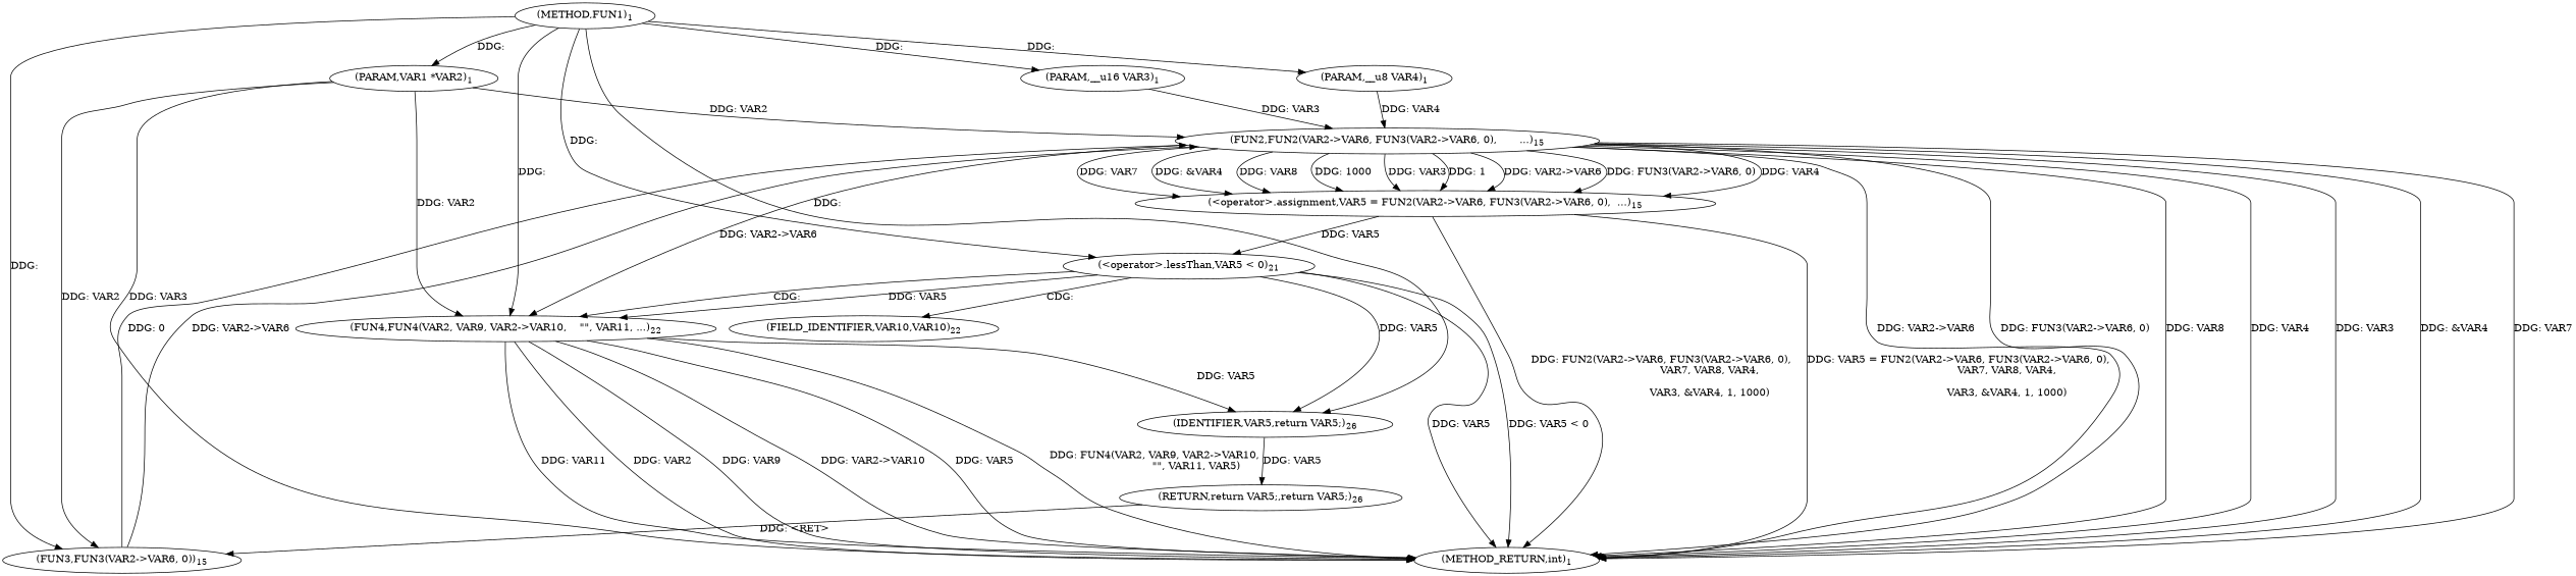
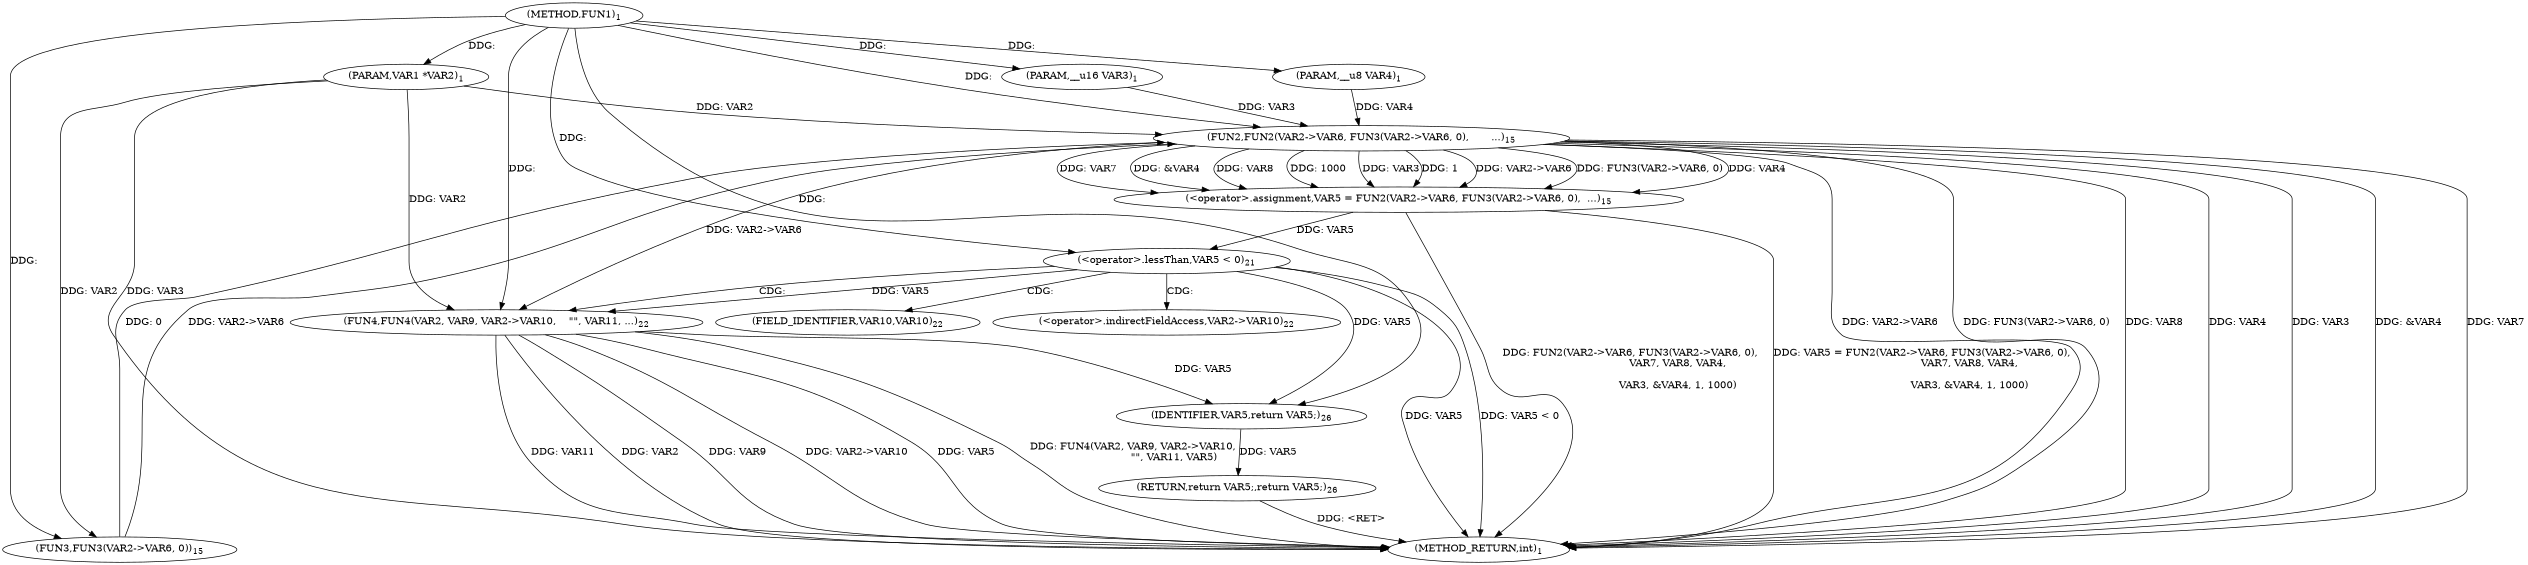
  digraph {
    n1 [label=<(METHOD,FUN1)<SUB>1</SUB>>]
    n2 [label=<(PARAM,VAR1 *VAR2)<SUB>1</SUB>>]
    n3 [label=<(PARAM,__u16 VAR3)<SUB>1</SUB>>]
    n4 [label=<(PARAM,__u8 VAR4)<SUB>1</SUB>>]
    n5 [label=<(&lt;operator&gt;.lessThan,VAR5 &lt; 0)<SUB>21</SUB>>]
    n6 [label=<(IDENTIFIER,VAR5,return VAR5;)<SUB>26</SUB>>]
    n7 [label=<(FUN2,FUN2(VAR2-&gt;VAR6, FUN3(VAR2-&gt;VAR6, 0),  			     ...)<SUB>15</SUB>>]
    n8 [label=<(FUN4,FUN4(VAR2, VAR9, VAR2-&gt;VAR10,  			  &quot;&quot;, VAR11, ...)<SUB>22</SUB>>]
    n9 [label=<(FUN3,FUN3(VAR2-&gt;VAR6, 0))<SUB>15</SUB>>]
    n10 [label=<(METHOD_RETURN,int)<SUB>1</SUB>>]
+   n11 [label=<(&lt;operator&gt;.indirectFieldAccess,VAR2-&gt;VAR10)<SUB>22</SUB>>]
    n12 [label=<(FIELD_IDENTIFIER,VAR10,VAR10)<SUB>22</SUB>>]
    n13 [label=<(RETURN,return VAR5;,return VAR5;)<SUB>26</SUB>>]
    n14 [label=<(&lt;operator&gt;.assignment,VAR5 = FUN2(VAR2-&gt;VAR6, FUN3(VAR2-&gt;VAR6, 0),  	...)<SUB>15</SUB>>]
    n1 -> n2 [label="DDG: "]
    n1 -> n3 [label="DDG: "]
    n1 -> n4 [label="DDG: "]
    n1 -> n5 [label="DDG: "]
    n1 -> n6 [label="DDG: "]
+   n1 -> n7 [label="DDG: "]
    n1 -> n8 [label="DDG: "]
    n1 -> n9 [label="DDG: "]
    n2 -> n7 [label="DDG: VAR2"]
    n2 -> n8 [label="DDG: VAR2"]
    n2 -> n9 [label="DDG: VAR2"]
    n2 -> n10 [label="DDG: VAR3"]
    n3 -> n7 [label="DDG: VAR3"]
    n4 -> n7 [label="DDG: VAR4"]
    n5 -> n6 [label="DDG: VAR5"]
    n5 -> n8 [label="DDG: VAR5"]
    n5 -> n8 [label="CDG: "]
    n5 -> n10 [label="DDG: VAR5"]
    n5 -> n10 [label="DDG: VAR5 &lt; 0"]
+   n5 -> n11 [label="CDG: "]
    n5 -> n12 [label="CDG: "]
    n6 -> n13 [label="DDG: VAR5"]
    n7 -> n8 [label="DDG: VAR2-&gt;VAR6"]
    n7 -> n10 [label="DDG: VAR2-&gt;VAR6"]
    n7 -> n10 [label="DDG: FUN3(VAR2-&gt;VAR6, 0)"]
    n7 -> n10 [label="DDG: VAR8"]
    n7 -> n10 [label="DDG: VAR4"]
    n7 -> n10 [label="DDG: VAR3"]
    n7 -> n10 [label="DDG: &amp;VAR4"]
    n7 -> n10 [label="DDG: VAR7"]
    n7 -> n14 [label="DDG: VAR2-&gt;VAR6"]
    n7 -> n14 [label="DDG: FUN3(VAR2-&gt;VAR6, 0)"]
    n7 -> n14 [label="DDG: VAR4"]
    n7 -> n14 [label="DDG: VAR7"]
    n7 -> n14 [label="DDG: &amp;VAR4"]
    n7 -> n14 [label="DDG: VAR8"]
    n7 -> n14 [label="DDG: 1000"]
    n7 -> n14 [label="DDG: VAR3"]
    n7 -> n14 [label="DDG: 1"]
    n8 -> n6 [label="DDG: VAR5"]
    n8 -> n10 [label="DDG: VAR2"]
    n8 -> n10 [label="DDG: VAR9"]
    n8 -> n10 [label="DDG: VAR2-&gt;VAR10"]
    n8 -> n10 [label="DDG: VAR5"]
    n8 -> n10 [label="DDG: FUN4(VAR2, VAR9, VAR2-&gt;VAR10,\n 			  &quot;&quot;, VAR11, VAR5)"]
    n8 -> n10 [label="DDG: VAR11"]
    n9 -> n7 [label="DDG: VAR2-&gt;VAR6"]
    n9 -> n7 [label="DDG: 0"]
-   n13 -> n9 [label="DDG: &lt;RET&gt;"]
+   n13 -> n10 [label="DDG: &lt;RET&gt;"]
    n14 -> n5 [label="DDG: VAR5"]
    n14 -> n10 [label="DDG: FUN2(VAR2-&gt;VAR6, FUN3(VAR2-&gt;VAR6, 0),\n 			      VAR7, VAR8, VAR4,\n\n			      VAR3, &amp;VAR4, 1, 1000)"]
    n14 -> n10 [label="DDG: VAR5 = FUN2(VAR2-&gt;VAR6, FUN3(VAR2-&gt;VAR6, 0),\n 			      VAR7, VAR8, VAR4,\n\n			      VAR3, &amp;VAR4, 1, 1000)"]
  }
